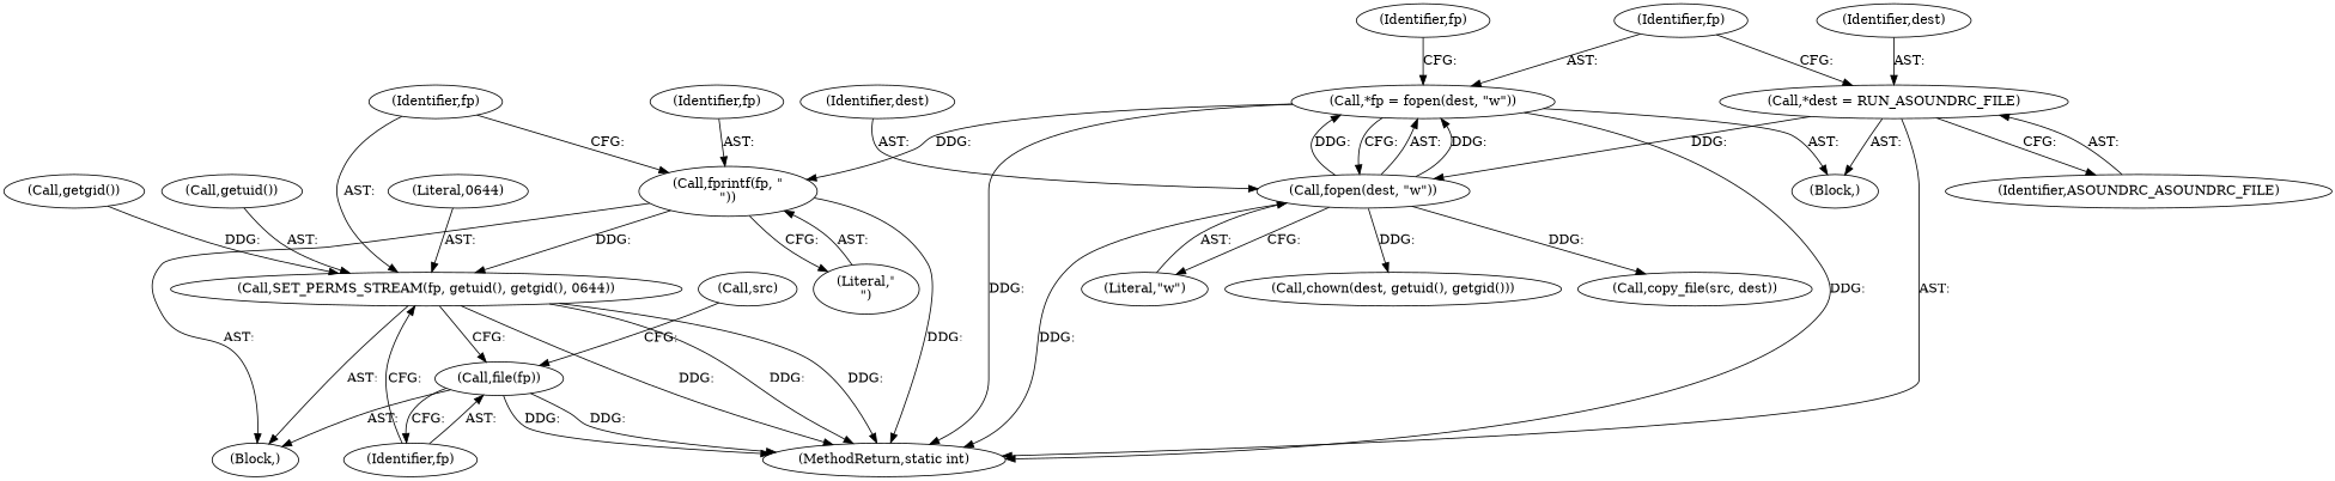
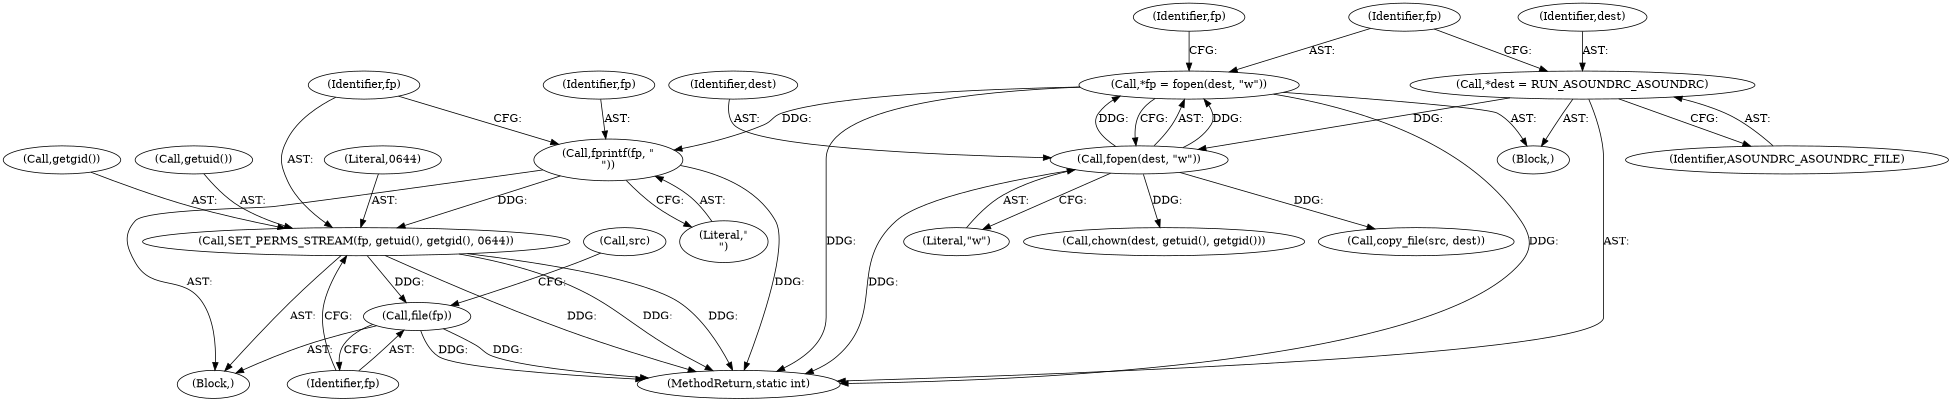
  digraph {
    n1 [label="(Call,*fp = fopen(dest, \"w\"))"]
    n2 [label="(Call,fopen(dest, \"w\"))"]
    n3 [label="(Call,fprintf(fp, \"\n\"))"]
    n4 [label="(Block,)"]
    n5 [label="(MethodReturn,static int)"]
    n6 [label="(Call,copy_file(src, dest))"]
    n7 [label="(Literal,\"w\")"]
    n8 [label="(Call,chown(dest, getuid(), getgid()))"]
    n9 [label="(Call,SET_PERMS_STREAM(fp, getuid(), getgid(), 0644))"]
    n10 [label="(Block,)"]
    n11 [label="(Literal,\"\n\")"]
-   n12 [label="(Call,*dest = RUN_ASOUNDRC_FILE)"]
+   n12 [label="(Call,*dest = RUN_ASOUNDRC_ASOUNDRC)"]
    n13 [label="(Identifier,ASOUNDRC_ASOUNDRC_FILE)"]
    n14 [label="(Call,file(fp))"]
    n15 [label="(Identifier,fp)"]
    n16 [label="(Literal,0644)"]
    n17 [label="(Identifier,fp)"]
    n18 [label="(Identifier,dest)"]
    n19 [label="(Identifier,fp)"]
    n20 [label="(Identifier,fp)"]
    n21 [label="(Call,src)"]
    n22 [label="(Call,getgid())"]
    n23 [label="(Identifier,fp)"]
    n24 [label="(Identifier,dest)"]
    n25 [label="(Call,getuid())"]
    n1 -> n2 [label="CFG: "]
    n1 -> n3 [label="DDG: "]
    n1 -> n4 [label="AST: "]
    n1 -> n5 [label="DDG: "]
    n1 -> n5 [label="DDG: "]
    n2 -> n1 [label="AST: "]
    n2 -> n1 [label="DDG: "]
    n2 -> n1 [label="DDG: "]
    n2 -> n5 [label="DDG: "]
    n2 -> n6 [label="DDG: "]
    n2 -> n7 [label="CFG: "]
    n2 -> n8 [label="DDG: "]
    n3 -> n5 [label="DDG: "]
    n3 -> n9 [label="DDG: "]
    n3 -> n10 [label="AST: "]
    n3 -> n11 [label="CFG: "]
    n7 -> n2 [label="AST: "]
    n9 -> n5 [label="DDG: "]
    n9 -> n5 [label="DDG: "]
    n9 -> n5 [label="DDG: "]
    n9 -> n10 [label="AST: "]
-   n9 -> n14 [label="CFG: "]
+   n9 -> n14 [label="DDG: "]
    n11 -> n3 [label="AST: "]
    n12 -> n2 [label="DDG: "]
    n12 -> n4 [label="AST: "]
    n12 -> n5 [label="AST: "]
    n12 -> n13 [label="CFG: "]
    n13 -> n12 [label="AST: "]
    n14 -> n5 [label="DDG: "]
    n14 -> n5 [label="DDG: "]
    n14 -> n10 [label="AST: "]
    n14 -> n15 [label="CFG: "]
    n15 -> n9 [label="CFG: "]
    n15 -> n14 [label="AST: "]
    n16 -> n9 [label="AST: "]
    n17 -> n1 [label="CFG: "]
    n18 -> n12 [label="AST: "]
    n19 -> n3 [label="CFG: "]
    n19 -> n9 [label="AST: "]
    n20 -> n1 [label="AST: "]
    n20 -> n12 [label="CFG: "]
    n21 -> n14 [label="CFG: "]
-   n22 -> n9 [label="DDG: "]
+   n22 -> n9 [label="AST: "]
    n23 -> n3 [label="AST: "]
    n24 -> n2 [label="AST: "]
    n25 -> n9 [label="AST: "]
  }
